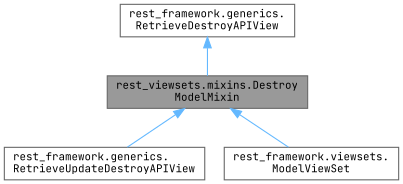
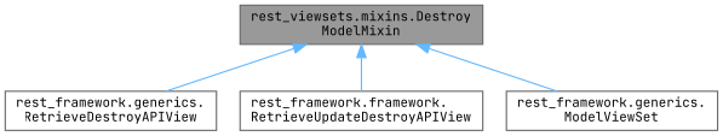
  digraph {
    fontname="JetBrains Mono"
    rankdir=TB
    node [color=gray40 fillcolor=white fontname="JetBrains Mono" fontsize=10 shape=box style=filled]
    edge [color=steelblue1 dir=back fontname="JetBrains Mono" fontsize=10 labelfontname=Helvetica labelfontsize=10 style=solid]
    n1 [fillcolor=grey60 fontcolor=black height=0.2 label="rest_viewsets.mixins.Destroy\lModelMixin" width=0.4]
    n2 [height=0.2 label="rest_framework.generics.\lRetrieveDestroyAPIView" width=0.4]
-   n3 [height=0.2 label="rest_framework.generics.\lRetrieveUpdateDestroyAPIView" width=0.4]
-   n4 [height=0.2 label="rest_framework.viewsets.\lModelViewSet" width=0.4]
-   n2 -> n1
+   n3 [height=0.2 label="rest_framework.framework.\lRetrieveUpdateDestroyAPIView" width=0.4]
+   n4 [height=0.2 label="rest_framework.generics.\lModelViewSet" width=0.4]
+   n1 -> n2
    n1 -> n3
    n1 -> n4
  }
